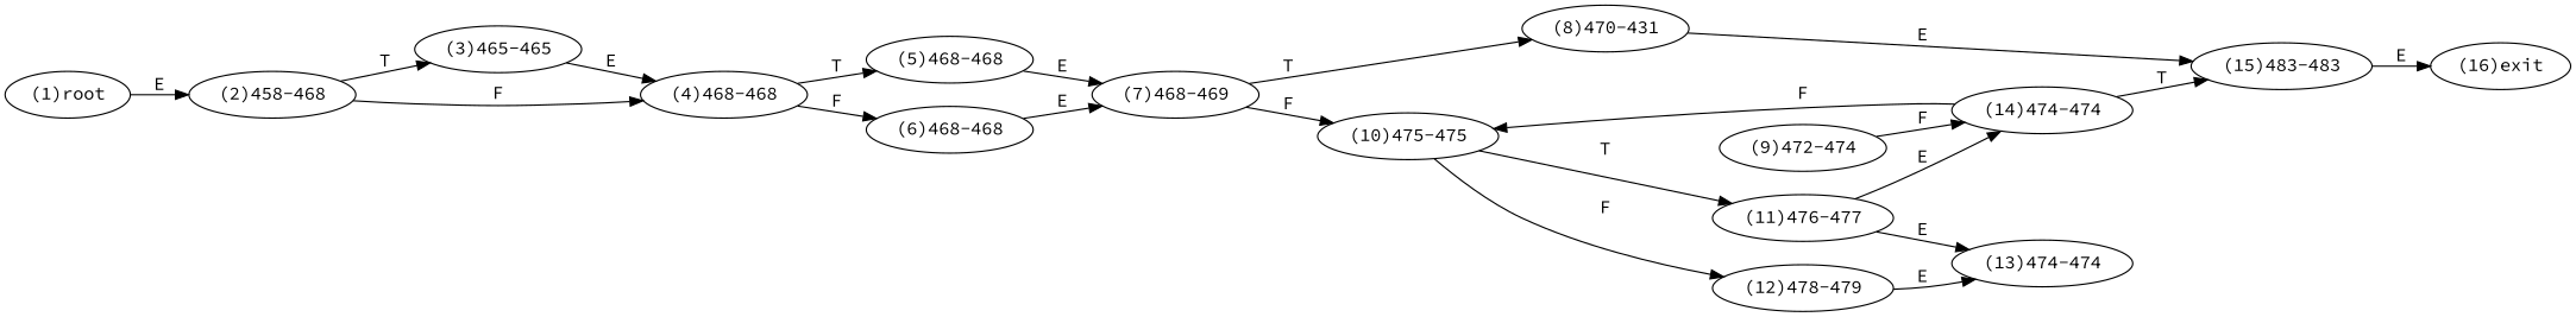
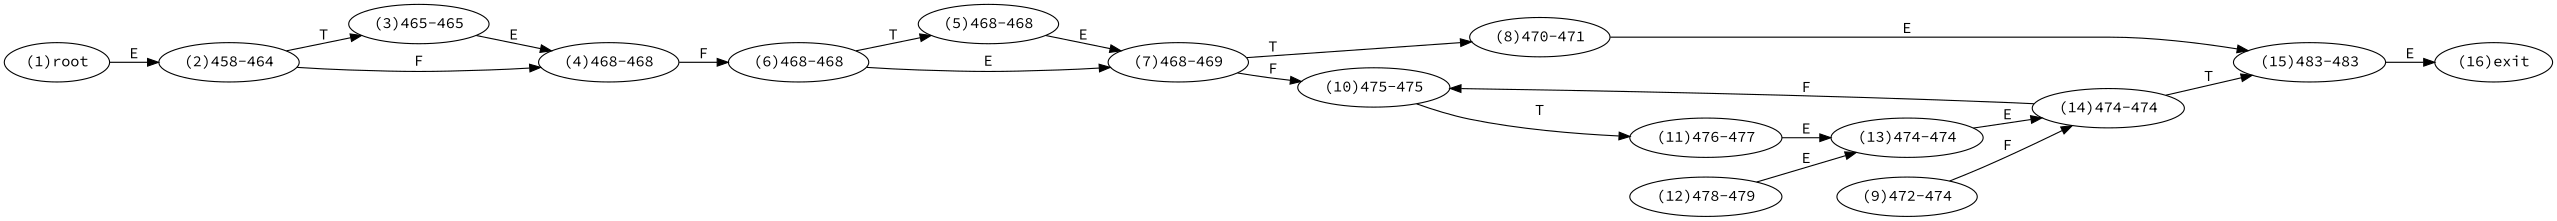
  digraph {
    fontname="Source Code Pro"
    rankdir=LR
    node [fontname="Source Code Pro"]
    edge [fontname="Source Code Pro"]
    n1 [label="(1)root"]
-   n2 [label="(2)458-468"]
+   n2 [label="(2)458-464"]
    n3 [label="(3)465-465"]
    n4 [label="(4)468-468"]
    n5 [label="(5)468-468"]
    n6 [label="(6)468-468"]
    n7 [label="(7)468-469"]
-   n8 [label="(8)470-431"]
+   n8 [label="(8)470-471"]
    n9 [label="(10)475-475"]
    n10 [label="(15)483-483"]
    n11 [label="(9)472-474"]
    n12 [label="(14)474-474"]
    n13 [label="(16)exit"]
    n14 [label="(11)476-477"]
    n15 [label="(12)478-479"]
    n16 [label="(13)474-474"]
    n1 -> n2 [label=E]
    n2 -> n3 [label=T]
    n2 -> n4 [label=F]
    n3 -> n4 [label=E]
-   n4 -> n5 [label=T]
+   n6 -> n5 [label=T]
    n4 -> n6 [label=F]
    n5 -> n7 [label=E]
    n6 -> n7 [label=E]
    n7 -> n8 [label=T]
    n7 -> n9 [label=F]
    n8 -> n10 [label=E]
    n9 -> n14 [label=T]
-   n9 -> n15 [label=F]
    n10 -> n13 [label=E]
    n11 -> n12 [label=F]
    n12 -> n9 [label=F]
    n12 -> n10 [label=T]
    n14 -> n16 [label=E]
    n15 -> n16 [label=E]
-   n14 -> n12 [label=E]
+   n16 -> n12 [label=E]
  }
